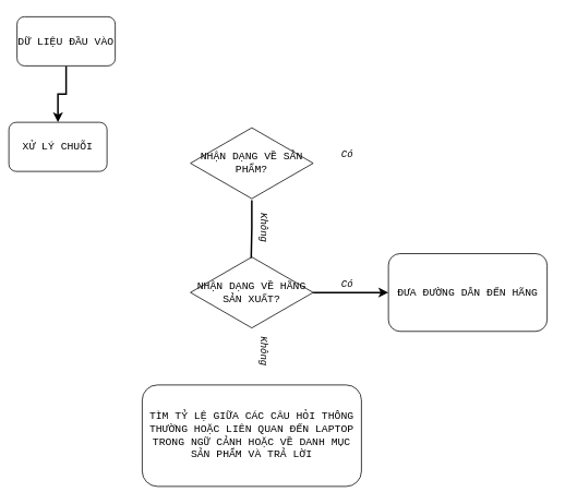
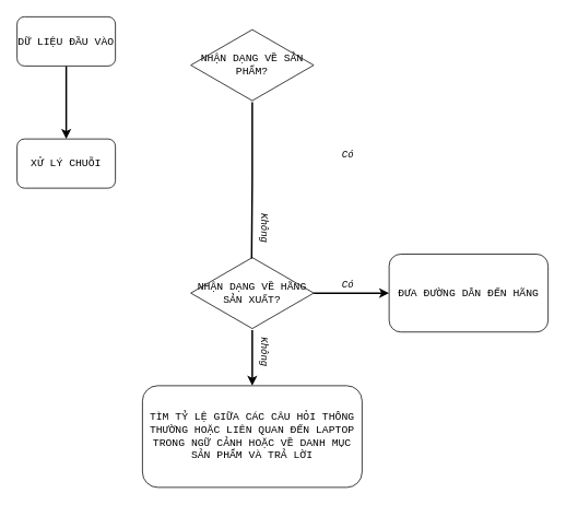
  <mxCell id="0" />
  <mxCell id="1" parent="0" />
  <mxCell id="2" style="edgeStyle=orthogonalEdgeStyle;rounded=0;orthogonalLoop=1;jettySize=auto;html=1;entryX=0.5;entryY=0;entryDx=0;entryDy=0;strokeWidth=2;fontFamily=Courier New;fontSize=13;" edge="1" parent="1" source="3" target="4"><mxGeometry relative="1" as="geometry" /></mxCell>
  <mxCell id="3" value="DỮ LIỆU ĐẦU VÀO" style="rounded=1;whiteSpace=wrap;html=1;fontFamily=Courier New;fontSize=13;" vertex="1" parent="1"><mxGeometry x="20" y="20" width="120" height="60" as="geometry" /></mxCell>
- <mxCell id="4" value="XỬ LÝ CHUỖI" style="rounded=1;whiteSpace=wrap;html=1;fontFamily=Courier New;fontSize=13;" vertex="1" parent="1"><mxGeometry x="10" y="149" width="120" height="60" as="geometry" /></mxCell>
- <mxCell id="5" value="NHẬN DẠNG VỀ SẢN PHẨM?" style="html=1;whiteSpace=wrap;aspect=fixed;shape=isoRectangle;fontFamily=Courier New;fontSize=13;" vertex="1" parent="1"><mxGeometry x="232" y="154" width="150" height="90" as="geometry" /></mxCell>
+ <mxCell id="4" value="XỬ LÝ CHUỖI" style="rounded=1;whiteSpace=wrap;html=1;fontFamily=Courier New;fontSize=13;" vertex="1" parent="1"><mxGeometry x="20" y="169" width="120" height="60" as="geometry" /></mxCell>
+ <mxCell id="5" value="NHẬN DẠNG VỀ SẢN PHẨM?" style="html=1;whiteSpace=wrap;aspect=fixed;shape=isoRectangle;fontFamily=Courier New;fontSize=13;" vertex="1" parent="1"><mxGeometry x="232" y="34" width="150" height="90" as="geometry" /></mxCell>
  <mxCell id="6" style="edgeStyle=orthogonalEdgeStyle;rounded=0;orthogonalLoop=1;jettySize=auto;html=1;strokeWidth=2;fontFamily=Courier New;fontSize=13;" edge="1" parent="1" source="8" target="10"><mxGeometry relative="1" as="geometry" /></mxCell>
+ <mxCell id="7" style="edgeStyle=orthogonalEdgeStyle;rounded=0;orthogonalLoop=1;jettySize=auto;html=1;entryX=0.5;entryY=0;entryDx=0;entryDy=0;strokeWidth=2;fontFamily=Courier New;fontSize=13;" edge="1" parent="1" source="8" target="11"><mxGeometry relative="1" as="geometry" /></mxCell>
  <mxCell id="8" value="NHẬN DẠNG VỀ HÃNG SẢN XUẤT?" style="html=1;whiteSpace=wrap;aspect=fixed;shape=isoRectangle;fontFamily=Courier New;fontSize=13;" vertex="1" parent="1"><mxGeometry x="232" y="312" width="150" height="90" as="geometry" /></mxCell>
  <mxCell id="9" style="edgeStyle=orthogonalEdgeStyle;rounded=0;orthogonalLoop=1;jettySize=auto;html=1;entryX=0.495;entryY=0.033;entryDx=0;entryDy=0;entryPerimeter=0;strokeWidth=2;fontFamily=Courier New;fontSize=13;endArrow=none;" edge="1" parent="1" source="5" target="8"><mxGeometry relative="1" as="geometry" /></mxCell>
  <mxCell id="10" value="ĐƯA ĐƯỜNG DẪN ĐẾN HÃNG" style="rounded=1;whiteSpace=wrap;html=1;fontFamily=Courier New;fontSize=13;" vertex="1" parent="1"><mxGeometry x="474" y="309.5" width="194" height="95" as="geometry" /></mxCell>
  <mxCell id="11" value="TÌM TỶ LỆ GIỮA CÁC CÂU HỎI THÔNG THƯỜNG HOẶC LIÊN QUAN ĐẾN LAPTOP TRONG NGỮ CẢNH HOẶC VỀ DANH MỤC SẢN PHẨM VÀ TRẢ LỜI" style="rounded=1;whiteSpace=wrap;html=1;fontFamily=Courier New;fontSize=13;" vertex="1" parent="1"><mxGeometry x="173" y="470" width="268" height="124" as="geometry" /></mxCell>
  <mxCell id="12" value="&lt;i&gt;Có&lt;/i&gt;" style="text;html=1;strokeColor=none;fillColor=none;align=center;verticalAlign=middle;whiteSpace=wrap;overflow=hidden;fontFamily=Courier New;" vertex="1" parent="1"><mxGeometry x="384" y="179" width="80" height="20" as="geometry" /></mxCell>
  <mxCell id="13" value="&lt;i&gt;Có&lt;/i&gt;" style="text;html=1;strokeColor=none;fillColor=none;align=center;verticalAlign=middle;whiteSpace=wrap;overflow=hidden;fontFamily=Courier New;" vertex="1" parent="1"><mxGeometry x="384" y="338" width="80" height="20" as="geometry" /></mxCell>
  <mxCell id="14" value="&lt;i&gt;Không&lt;/i&gt;" style="text;html=1;strokeColor=none;fillColor=none;align=center;verticalAlign=middle;whiteSpace=wrap;overflow=hidden;rotation=90;fontFamily=Courier New;" vertex="1" parent="1"><mxGeometry x="281" y="268" width="80" height="20" as="geometry" /></mxCell>
  <mxCell id="15" value="&lt;i&gt;Không&lt;/i&gt;" style="text;html=1;strokeColor=none;fillColor=none;align=center;verticalAlign=middle;whiteSpace=wrap;overflow=hidden;rotation=90;fontFamily=Courier New;" vertex="1" parent="1"><mxGeometry x="281" y="419" width="80" height="20" as="geometry" /></mxCell>
